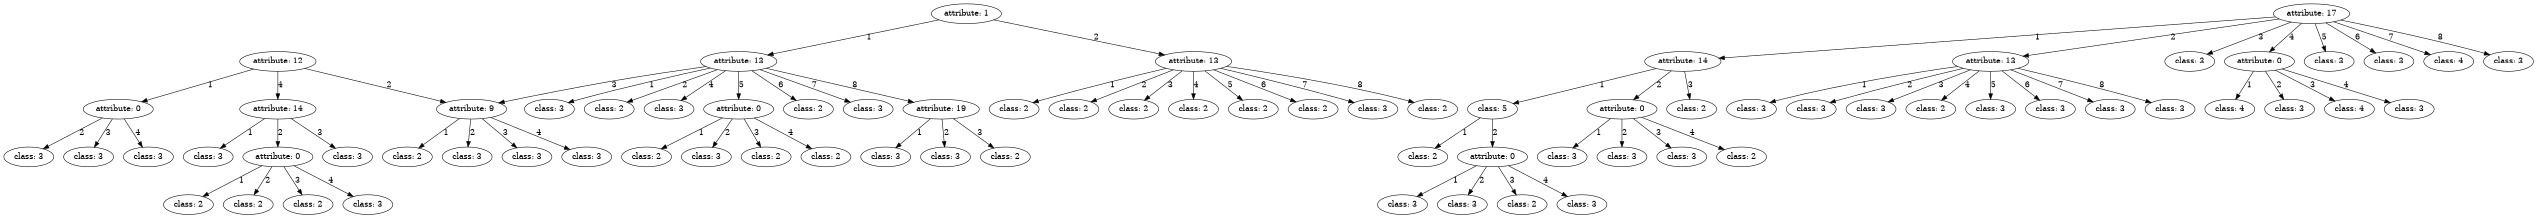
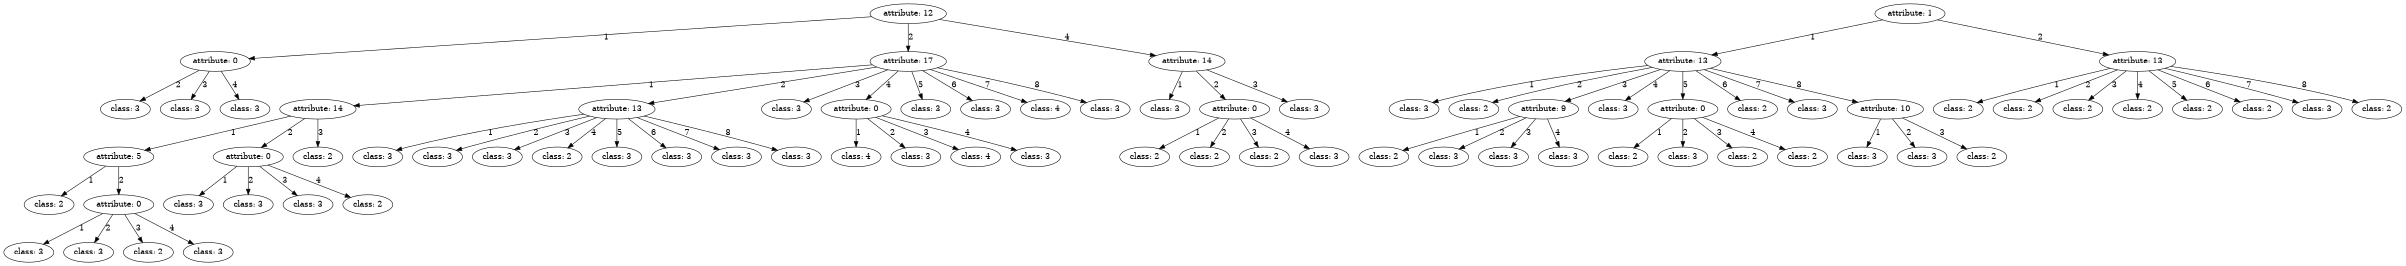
  digraph {
    n1 [label="attribute: 12"]
    n2 [label="attribute: 0"]
    n3 [label="attribute: 17"]
    n4 [label="attribute: 14"]
    n5 [label="class: 3"]
    n6 [label="class: 3"]
    n7 [label="class: 3"]
    n8 [label="attribute: 14"]
    n9 [label="attribute: 13"]
    n10 [label="class: 3"]
    n11 [label="attribute: 0"]
    n12 [label="class: 3"]
    n13 [label="class: 3"]
    n14 [label="class: 4"]
    n15 [label="class: 3"]
    n16 [label="attribute: 1"]
    n17 [label="attribute: 13"]
    n18 [label="attribute: 13"]
    n19 [label="class: 3"]
    n20 [label="attribute: 0"]
    n21 [label="class: 3"]
-   n22 [label="class: 5"]
+   n22 [label="attribute: 5"]
    n23 [label="attribute: 0"]
    n24 [label="class: 2"]
    n25 [label="class: 3"]
    n26 [label="class: 3"]
    n27 [label="class: 3"]
    n28 [label="class: 2"]
    n29 [label="class: 3"]
    n30 [label="class: 3"]
    n31 [label="class: 3"]
    n32 [label="class: 3"]
    n33 [label="class: 4"]
    n34 [label="class: 3"]
    n35 [label="class: 4"]
    n36 [label="class: 3"]
    n37 [label="class: 2"]
    n38 [label="attribute: 0"]
    n39 [label="class: 3"]
    n40 [label="class: 3"]
    n41 [label="class: 3"]
    n42 [label="class: 2"]
    n43 [label="class: 3"]
    n44 [label="class: 3"]
    n45 [label="class: 2"]
    n46 [label="class: 3"]
    n47 [label="class: 3"]
    n48 [label="class: 2"]
    n49 [label="attribute: 9"]
    n50 [label="class: 3"]
    n51 [label="attribute: 0"]
    n52 [label="class: 2"]
    n53 [label="class: 3"]
-   n54 [label="attribute: 19"]
+   n54 [label="attribute: 10"]
    n55 [label="class: 2"]
    n56 [label="class: 2"]
    n57 [label="class: 2"]
    n58 [label="class: 2"]
    n59 [label="class: 2"]
    n60 [label="class: 2"]
    n61 [label="class: 3"]
    n62 [label="class: 2"]
    n63 [label="class: 2"]
    n64 [label="class: 3"]
    n65 [label="class: 3"]
    n66 [label="class: 3"]
    n67 [label="class: 2"]
    n68 [label="class: 3"]
    n69 [label="class: 2"]
    n70 [label="class: 2"]
    n71 [label="class: 3"]
    n72 [label="class: 3"]
    n73 [label="class: 2"]
    n74 [label="class: 2"]
    n75 [label="class: 2"]
    n76 [label="class: 2"]
    n77 [label="class: 3"]
    n1 -> n2 [label=1]
-   n1 -> n49 [label=2]
+   n1 -> n3 [label=2]
    n1 -> n4 [label=4]
    n2 -> n5 [label=2]
    n2 -> n6 [label=3]
    n2 -> n7 [label=4]
    n3 -> n8 [label=1]
    n3 -> n9 [label=2]
    n3 -> n10 [label=3]
    n3 -> n11 [label=4]
    n3 -> n12 [label=5]
    n3 -> n13 [label=6]
    n3 -> n14 [label=7]
    n3 -> n15 [label=8]
    n4 -> n19 [label=1]
    n4 -> n20 [label=2]
    n4 -> n21 [label=3]
    n8 -> n22 [label=1]
    n8 -> n23 [label=2]
    n8 -> n24 [label=3]
    n9 -> n25 [label=1]
    n9 -> n26 [label=2]
    n9 -> n27 [label=3]
    n9 -> n28 [label=4]
    n9 -> n29 [label=5]
    n9 -> n30 [label=6]
    n9 -> n31 [label=7]
    n9 -> n32 [label=8]
    n11 -> n33 [label=1]
    n11 -> n34 [label=2]
    n11 -> n35 [label=3]
    n11 -> n36 [label=4]
    n16 -> n17 [label=1]
    n16 -> n18 [label=2]
    n17 -> n47 [label=1]
    n17 -> n48 [label=2]
    n17 -> n49 [label=3]
    n17 -> n50 [label=4]
    n17 -> n51 [label=5]
    n17 -> n52 [label=6]
    n17 -> n53 [label=7]
    n17 -> n54 [label=8]
    n18 -> n55 [label=1]
    n18 -> n56 [label=2]
    n18 -> n57 [label=3]
    n18 -> n58 [label=4]
    n18 -> n59 [label=5]
    n18 -> n60 [label=6]
    n18 -> n61 [label=7]
    n18 -> n62 [label=8]
    n20 -> n74 [label=1]
    n20 -> n75 [label=2]
    n20 -> n76 [label=3]
    n20 -> n77 [label=4]
    n22 -> n37 [label=1]
    n22 -> n38 [label=2]
    n23 -> n39 [label=1]
    n23 -> n40 [label=2]
    n23 -> n41 [label=3]
    n23 -> n42 [label=4]
    n38 -> n43 [label=1]
    n38 -> n44 [label=2]
    n38 -> n45 [label=3]
    n38 -> n46 [label=4]
    n49 -> n63 [label=1]
    n49 -> n64 [label=2]
    n49 -> n65 [label=3]
    n49 -> n66 [label=4]
    n51 -> n67 [label=1]
    n51 -> n68 [label=2]
    n51 -> n69 [label=3]
    n51 -> n70 [label=4]
    n54 -> n71 [label=1]
    n54 -> n72 [label=2]
    n54 -> n73 [label=3]
  }
